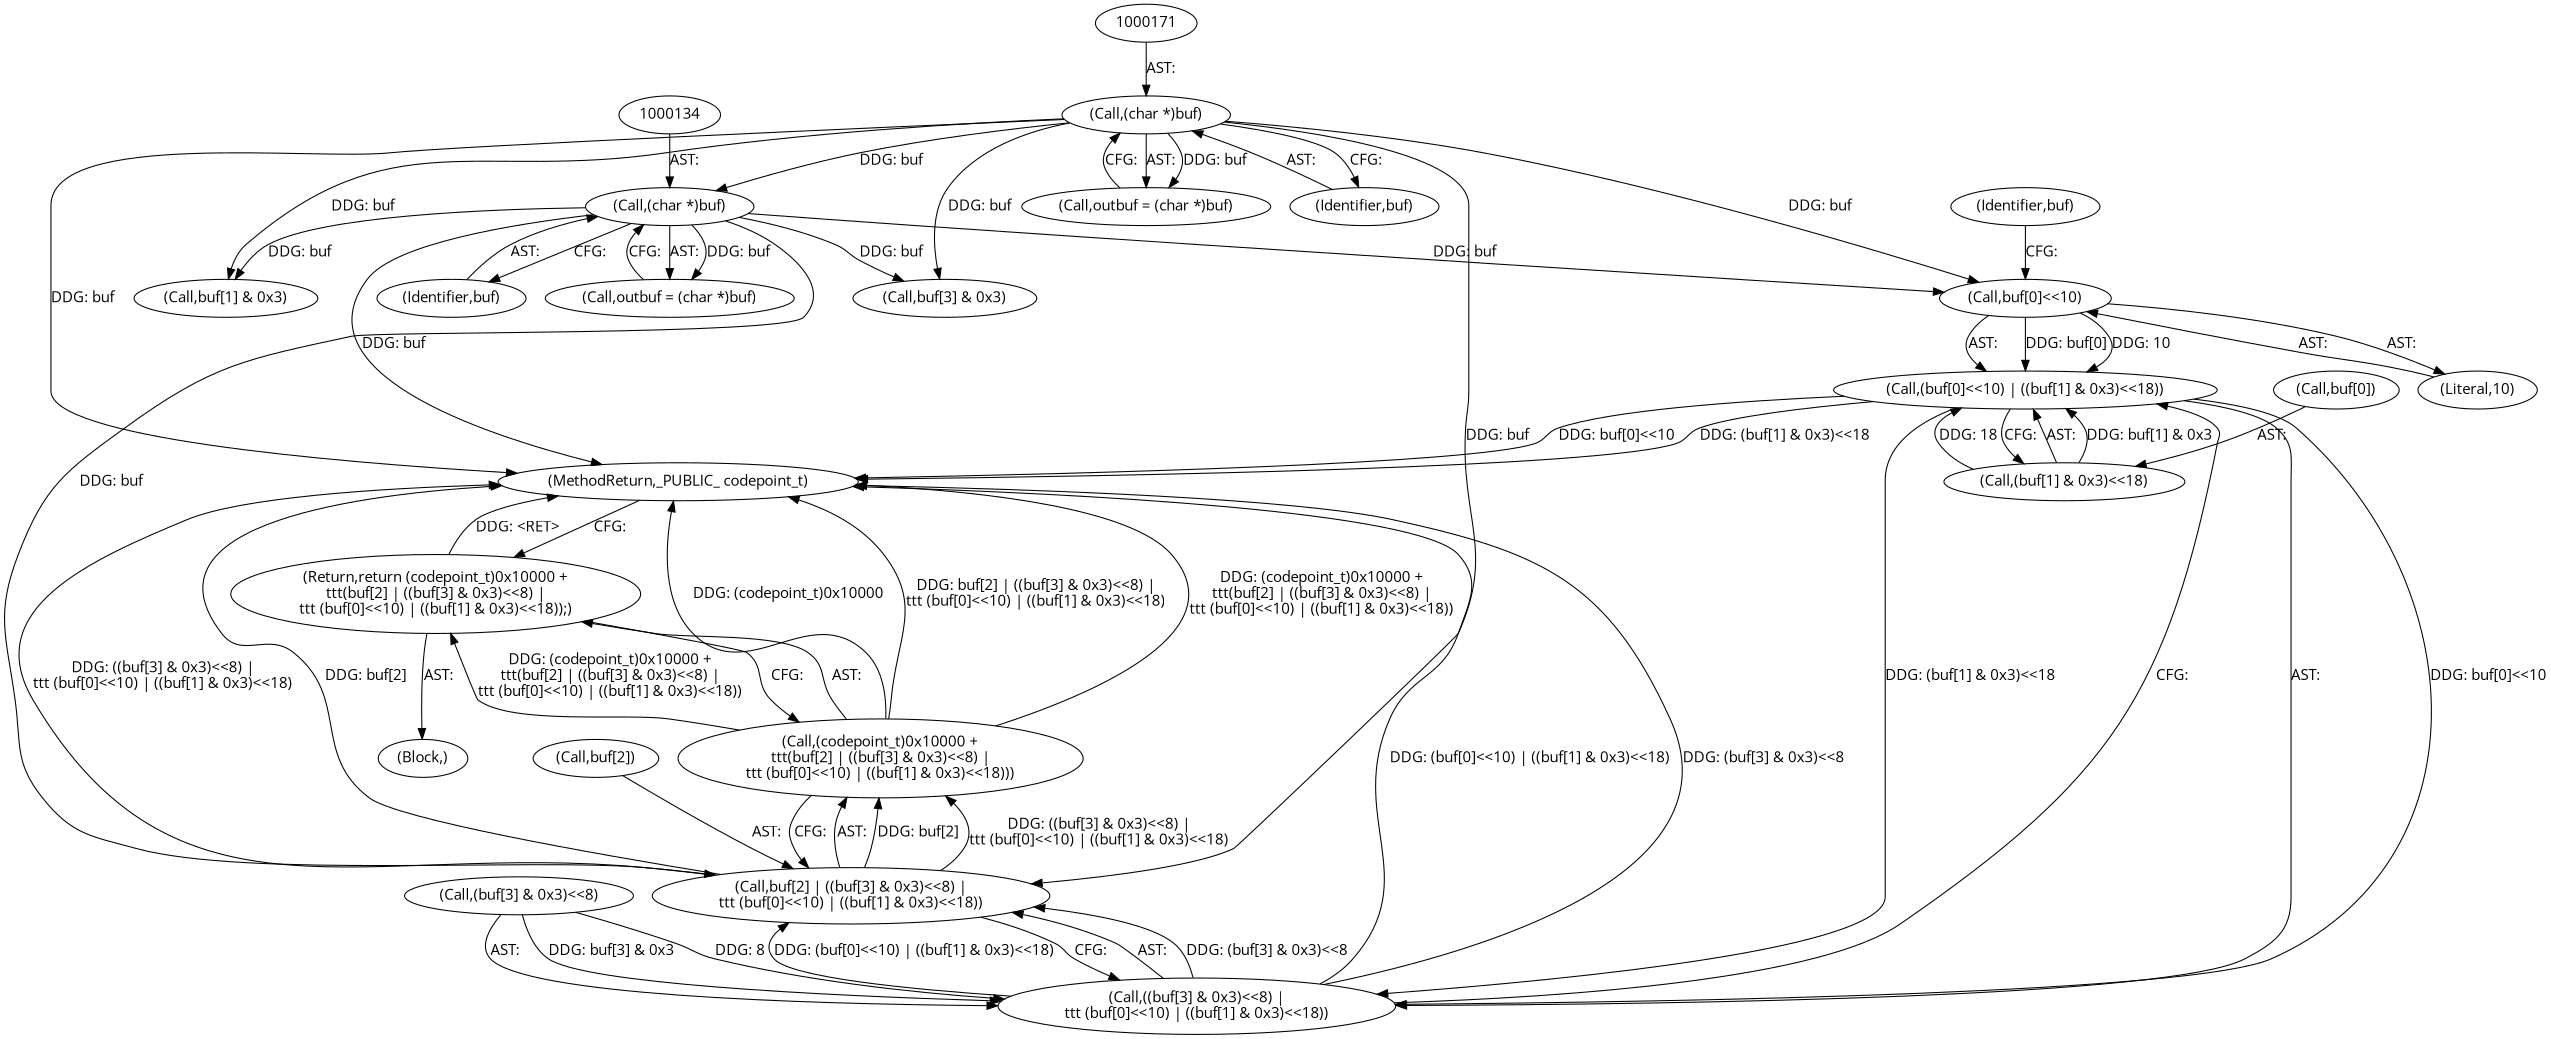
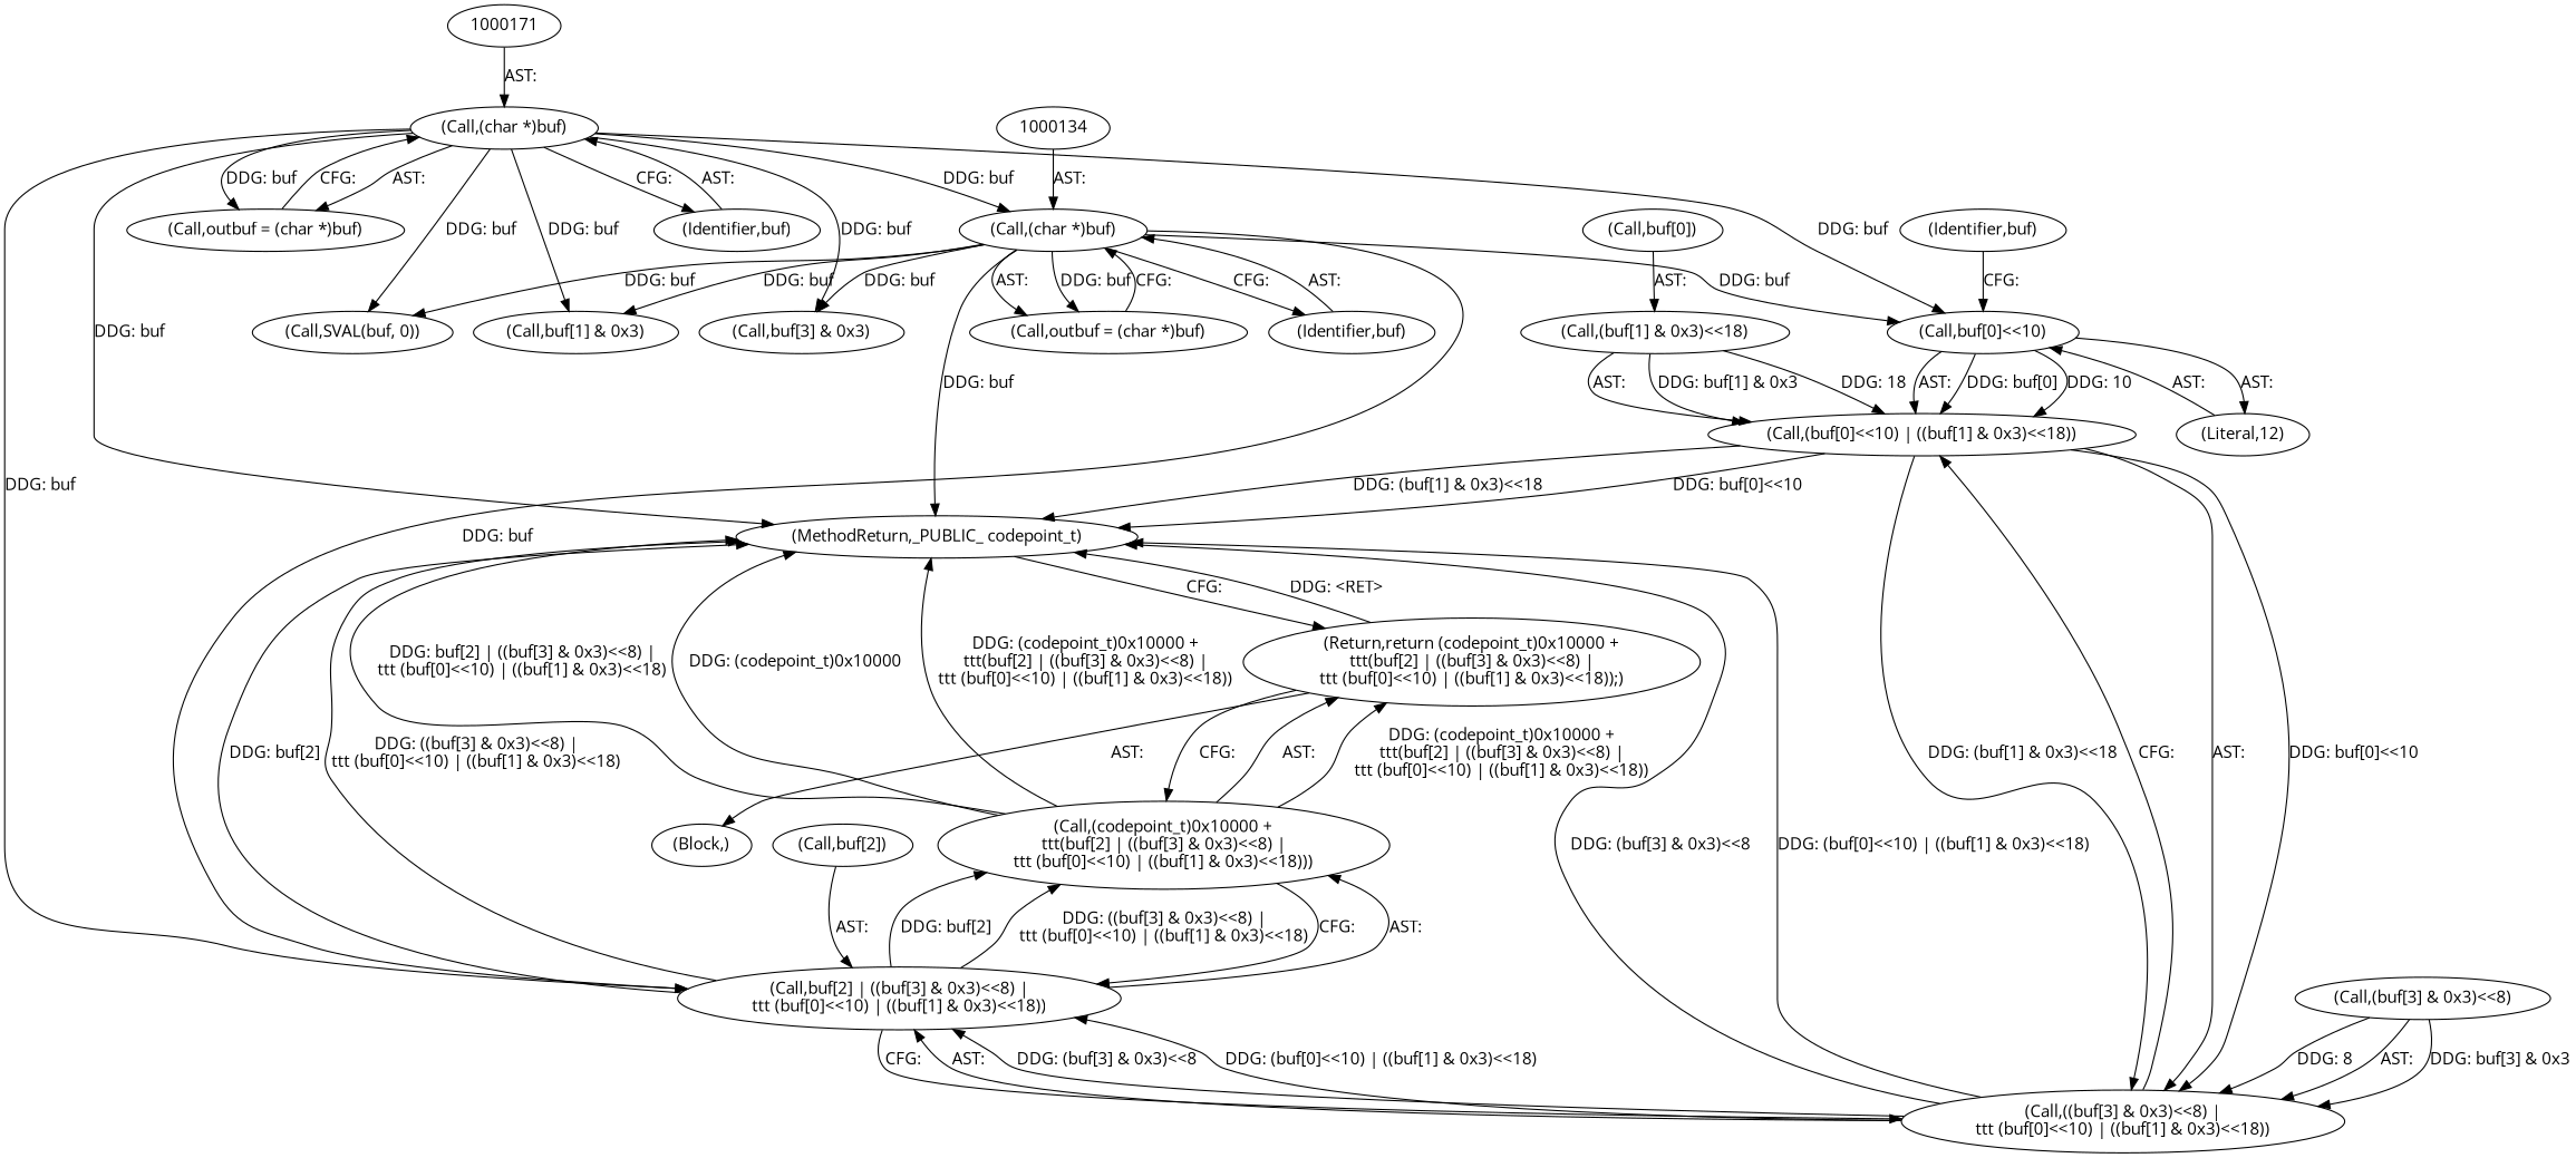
  digraph {
    fontname="Open Sans"
    node [fontname="Open Sans"]
    edge [fontname="Open Sans"]
    n1 [label="(Call,buf[0]<<10)"]
    n2 [label="(Call,(buf[0]<<10) | ((buf[1] & 0x3)<<18))"]
-   n3 [label="(Literal,10)"]
+   n3 [label="(Literal,12)"]
    n4 [label="(MethodReturn,_PUBLIC_ codepoint_t)"]
    n5 [label="(Call,((buf[3] & 0x3)<<8) |\n\t\t\t (buf[0]<<10) | ((buf[1] & 0x3)<<18))"]
    n6 [label="(Call,(buf[1] & 0x3)<<18)"]
    n7 [label="(Return,return (codepoint_t)0x10000 +\n\t\t\t(buf[2] | ((buf[3] & 0x3)<<8) |\n\t\t\t (buf[0]<<10) | ((buf[1] & 0x3)<<18));)"]
    n8 [label="(Call,(char *)buf)"]
    n9 [label="(Call,(char *)buf)"]
    n10 [label="(Call,buf[2] | ((buf[3] & 0x3)<<8) |\n\t\t\t (buf[0]<<10) | ((buf[1] & 0x3)<<18))"]
    n11 [label="(Call,buf[1] & 0x3)"]
    n12 [label="(Call,buf[3] & 0x3)"]
+   n13 [label="(Call,SVAL(buf, 0))"]
    n14 [label="(Call,outbuf = (char *)buf)"]
    n15 [label="(Identifier,buf)"]
    n16 [label="(Call,outbuf = (char *)buf)"]
    n17 [label="(Identifier,buf)"]
    n18 [label="(Call,(codepoint_t)0x10000 +\n\t\t\t(buf[2] | ((buf[3] & 0x3)<<8) |\n\t\t\t (buf[0]<<10) | ((buf[1] & 0x3)<<18)))"]
    n19 [label="(Block,)"]
    n20 [label="(Call,buf[2])"]
    n21 [label="(Call,buf[0])"]
    n22 [label="(Call,(buf[3] & 0x3)<<8)"]
    n23 [label="(Identifier,buf)"]
    1000171
    n25 [label=1000134]
    n1 -> n2 [label="AST: "]
    n1 -> n2 [label="DDG: buf[0]"]
    n1 -> n2 [label="DDG: 10"]
    n1 -> n3 [label="AST: "]
    n2 -> n4 [label="DDG: buf[0]<<10"]
    n2 -> n4 [label="DDG: (buf[1] & 0x3)<<18"]
    n2 -> n5 [label="AST: "]
    n2 -> n5 [label="DDG: buf[0]<<10"]
    n2 -> n5 [label="DDG: (buf[1] & 0x3)<<18"]
-   n2 -> n6 [label="CFG: "]
    n3 -> n1 [label="AST: "]
    n4 -> n7 [label="CFG: "]
    n5 -> n2 [label="CFG: "]
    n5 -> n4 [label="DDG: (buf[0]<<10) | ((buf[1] & 0x3)<<18)"]
    n5 -> n4 [label="DDG: (buf[3] & 0x3)<<8"]
    n5 -> n10 [label="AST: "]
    n5 -> n10 [label="DDG: (buf[3] & 0x3)<<8"]
    n5 -> n10 [label="DDG: (buf[0]<<10) | ((buf[1] & 0x3)<<18)"]
    n6 -> n2 [label="AST: "]
    n6 -> n2 [label="DDG: buf[1] & 0x3"]
    n6 -> n2 [label="DDG: 18"]
    n7 -> n4 [label="DDG: <RET>"]
    n7 -> n18 [label="CFG: "]
    n7 -> n19 [label="AST: "]
    n8 -> n1 [label="DDG: buf"]
    n8 -> n4 [label="DDG: buf"]
    n8 -> n9 [label="DDG: buf"]
    n8 -> n10 [label="DDG: buf"]
    n8 -> n11 [label="DDG: buf"]
    n8 -> n12 [label="DDG: buf"]
+   n8 -> n13 [label="DDG: buf"]
    n8 -> n14 [label="AST: "]
    n8 -> n14 [label="DDG: buf"]
    n8 -> n15 [label="CFG: "]
    n9 -> n1 [label="DDG: buf"]
    n9 -> n4 [label="DDG: buf"]
    n9 -> n10 [label="DDG: buf"]
    n9 -> n11 [label="DDG: buf"]
    n9 -> n12 [label="DDG: buf"]
+   n9 -> n13 [label="DDG: buf"]
    n9 -> n16 [label="AST: "]
    n9 -> n16 [label="DDG: buf"]
    n9 -> n17 [label="CFG: "]
    n10 -> n4 [label="DDG: ((buf[3] & 0x3)<<8) |\n\t\t\t (buf[0]<<10) | ((buf[1] & 0x3)<<18)"]
    n10 -> n4 [label="DDG: buf[2]"]
    n10 -> n5 [label="CFG: "]
    n10 -> n18 [label="AST: "]
    n10 -> n18 [label="DDG: buf[2]"]
    n10 -> n18 [label="DDG: ((buf[3] & 0x3)<<8) |\n\t\t\t (buf[0]<<10) | ((buf[1] & 0x3)<<18)"]
    n14 -> n8 [label="CFG: "]
    n15 -> n8 [label="AST: "]
    n16 -> n9 [label="CFG: "]
    n17 -> n9 [label="AST: "]
    n18 -> n4 [label="DDG: (codepoint_t)0x10000"]
    n18 -> n4 [label="DDG: (codepoint_t)0x10000 +\n\t\t\t(buf[2] | ((buf[3] & 0x3)<<8) |\n\t\t\t (buf[0]<<10) | ((buf[1] & 0x3)<<18))"]
    n18 -> n4 [label="DDG: buf[2] | ((buf[3] & 0x3)<<8) |\n\t\t\t (buf[0]<<10) | ((buf[1] & 0x3)<<18)"]
    n18 -> n7 [label="AST: "]
    n18 -> n7 [label="DDG: (codepoint_t)0x10000 +\n\t\t\t(buf[2] | ((buf[3] & 0x3)<<8) |\n\t\t\t (buf[0]<<10) | ((buf[1] & 0x3)<<18))"]
    n18 -> n10 [label="CFG: "]
    n20 -> n10 [label="AST: "]
    n21 -> n6 [label="AST: "]
    n22 -> n5 [label="AST: "]
    n22 -> n5 [label="DDG: buf[3] & 0x3"]
    n22 -> n5 [label="DDG: 8"]
    n23 -> n1 [label="CFG: "]
    1000171 -> n8 [label="AST: "]
    n25 -> n9 [label="AST: "]
  }
